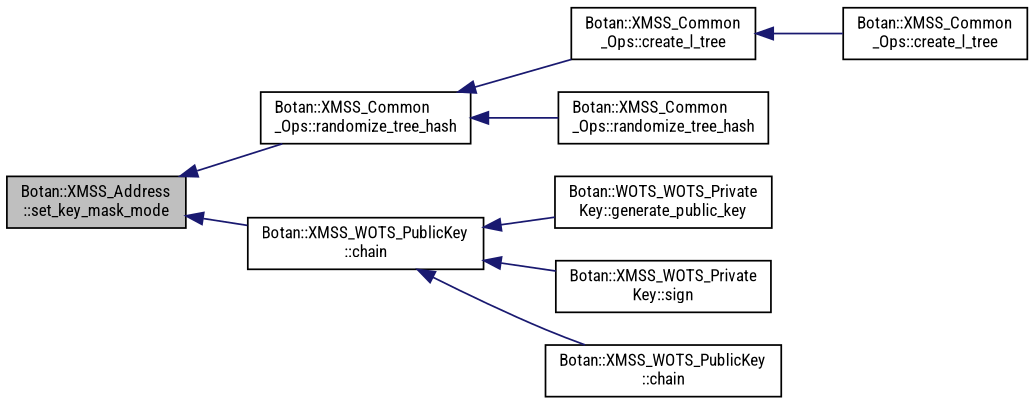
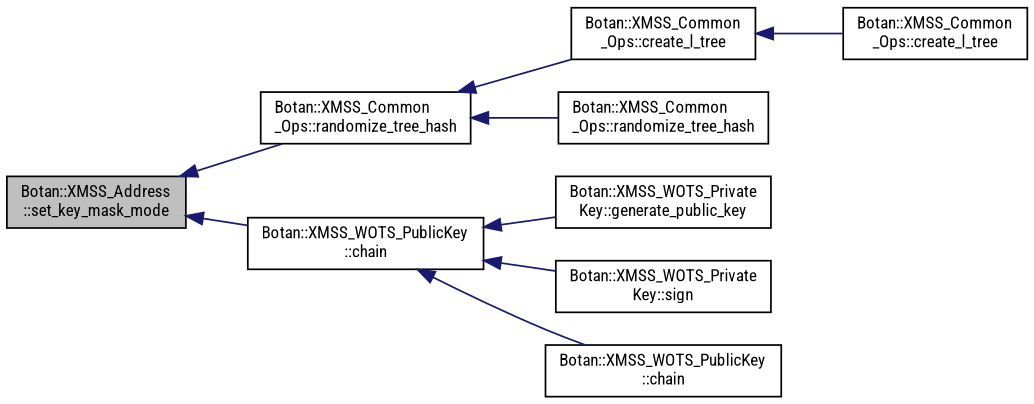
  digraph {
    rankdir=LR
    fontname="Roboto Condensed"
    node [color=black fillcolor=white fontname="Roboto Condensed" fontsize=10 shape=record style=filled]
    edge [color=midnightblue dir=back fontname="Roboto Condensed" fontsize=10 labelfontname=Helvetica labelfontsize=10 style=solid]
    n1 [fillcolor=grey75 fontcolor=black height=0.2 label="Botan::XMSS_Address\l::set_key_mask_mode" width=0.4]
    n2 [height=0.2 label="Botan::XMSS_Common\l_Ops::randomize_tree_hash" width=0.4]
    n3 [height=0.2 label="Botan::XMSS_WOTS_PublicKey\l::chain" width=0.4]
    n4 [height=0.2 label="Botan::XMSS_Common\l_Ops::create_l_tree" width=0.4]
    n5 [height=0.2 label="Botan::XMSS_Common\l_Ops::randomize_tree_hash" width=0.4]
    n6 [height=0.2 label="Botan::XMSS_Common\l_Ops::create_l_tree" width=0.4]
-   n7 [height=0.2 label="Botan::WOTS_WOTS_Private\lKey::generate_public_key" width=0.4]
+   n7 [height=0.2 label="Botan::XMSS_WOTS_Private\lKey::generate_public_key" width=0.4]
    n8 [height=0.2 label="Botan::XMSS_WOTS_Private\lKey::sign" width=0.4]
    n9 [height=0.2 label="Botan::XMSS_WOTS_PublicKey\l::chain" width=0.4]
    n1 -> n2
    n1 -> n3
    n2 -> n4
    n2 -> n5
    n3 -> n7
    n3 -> n8
    n3 -> n9
    n4 -> n6
  }
